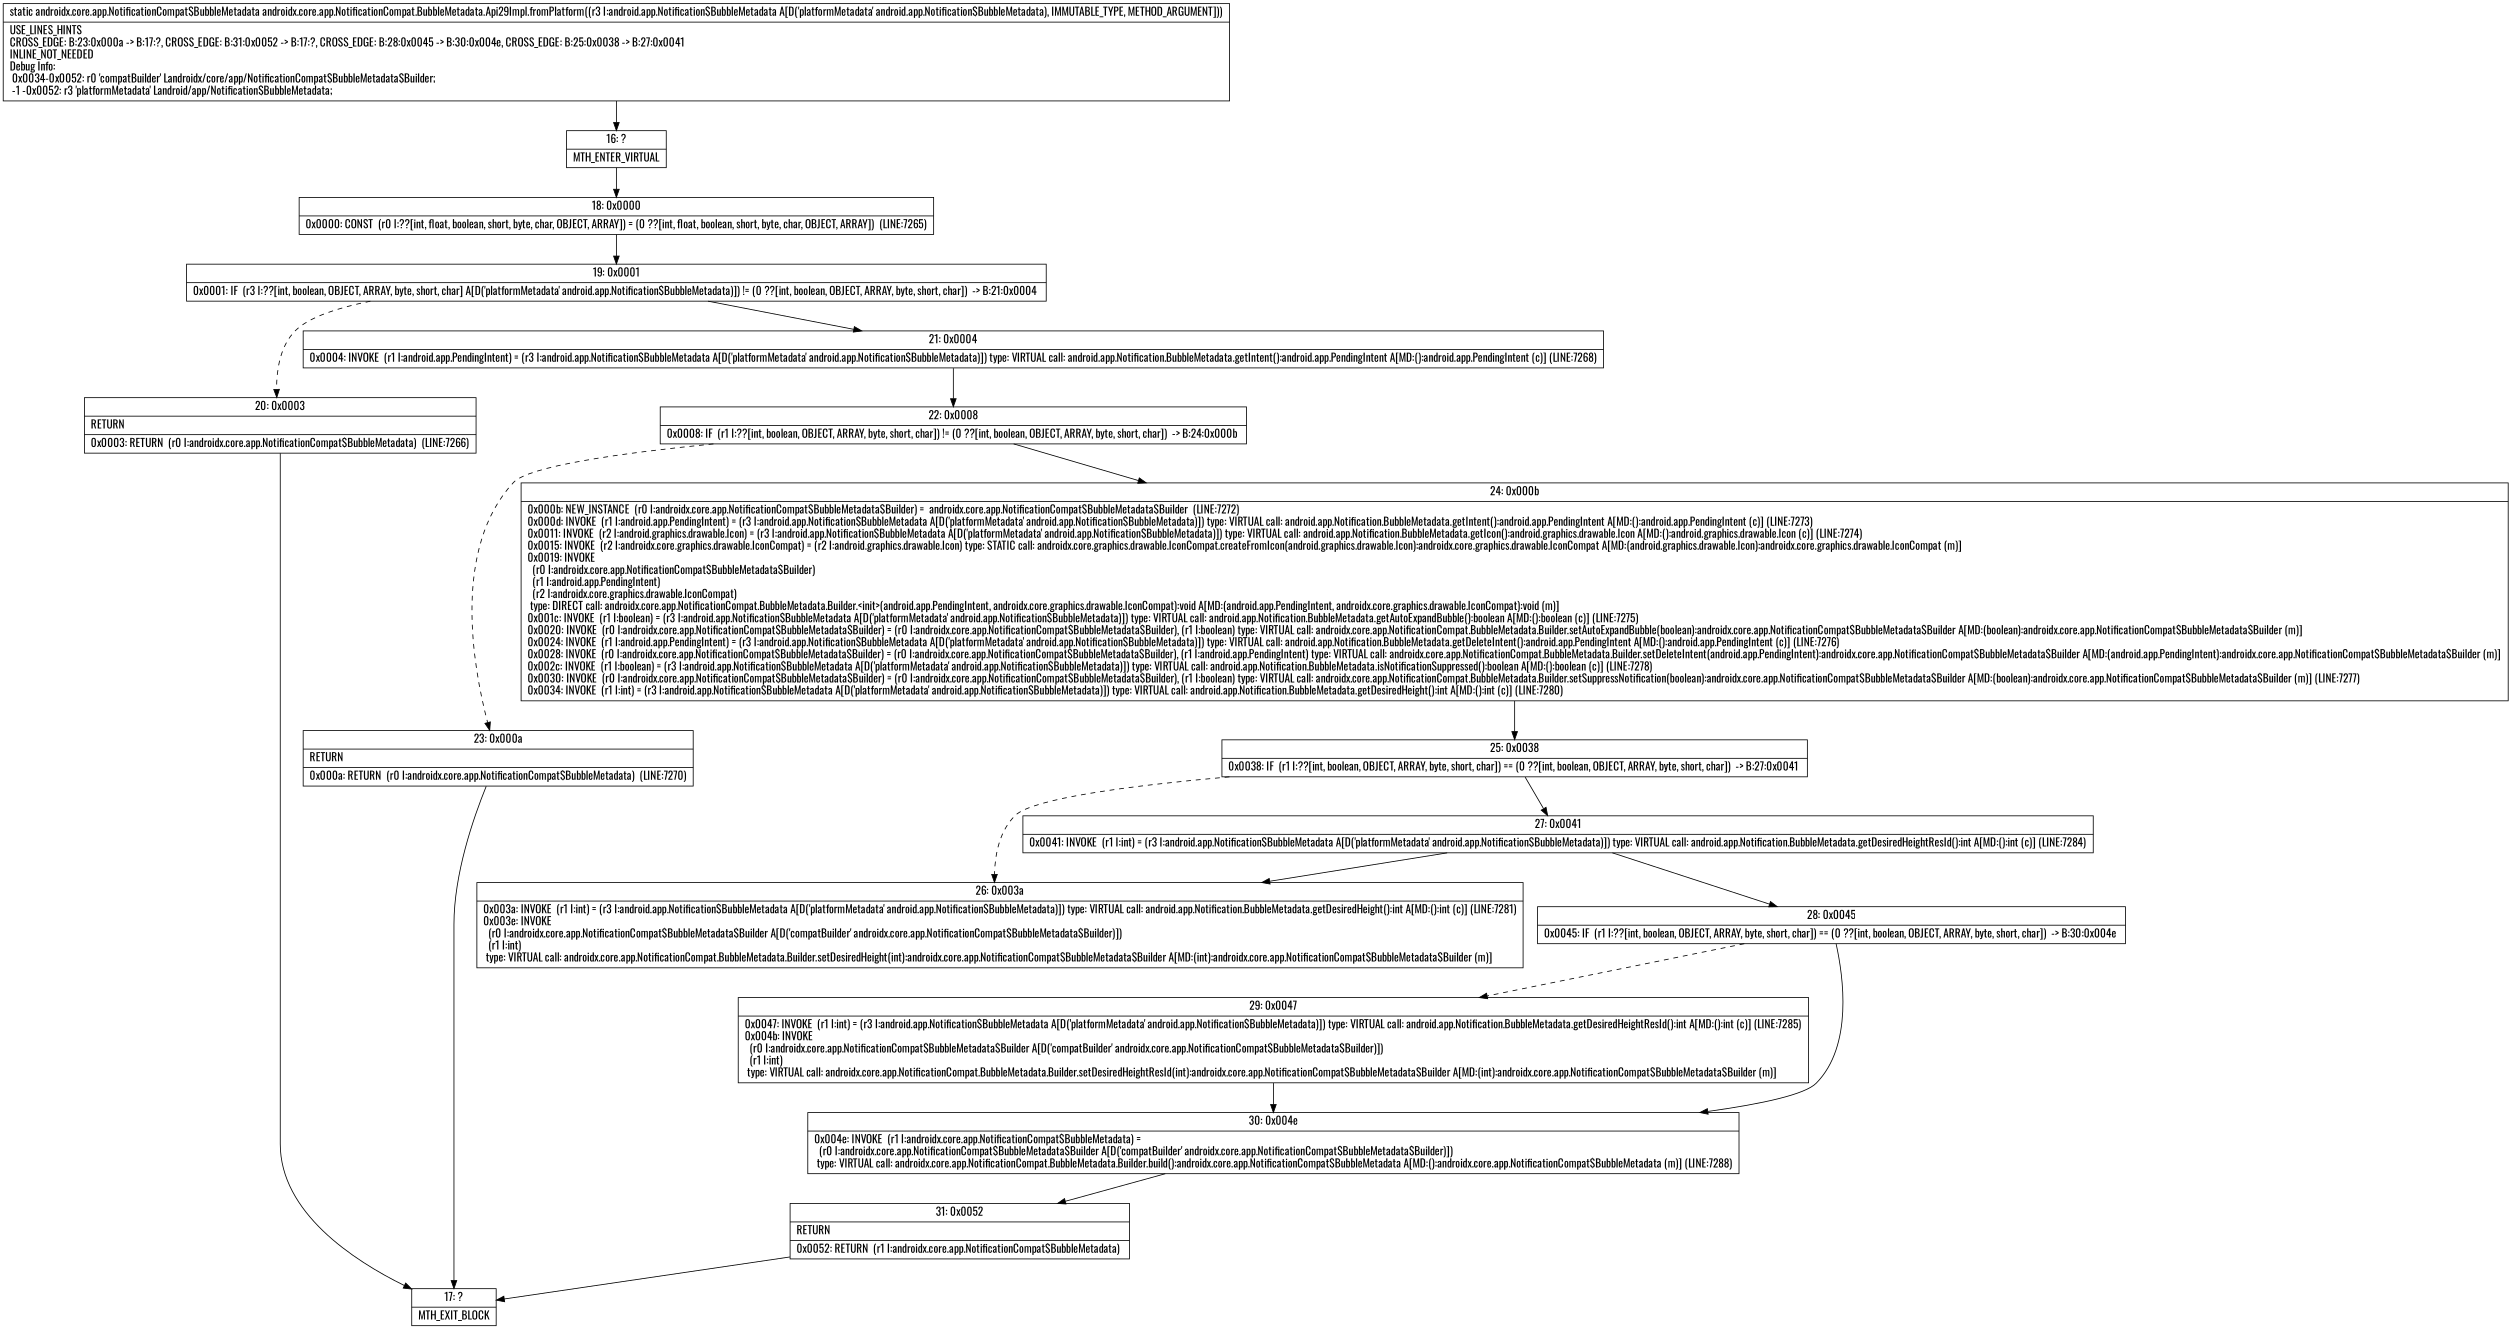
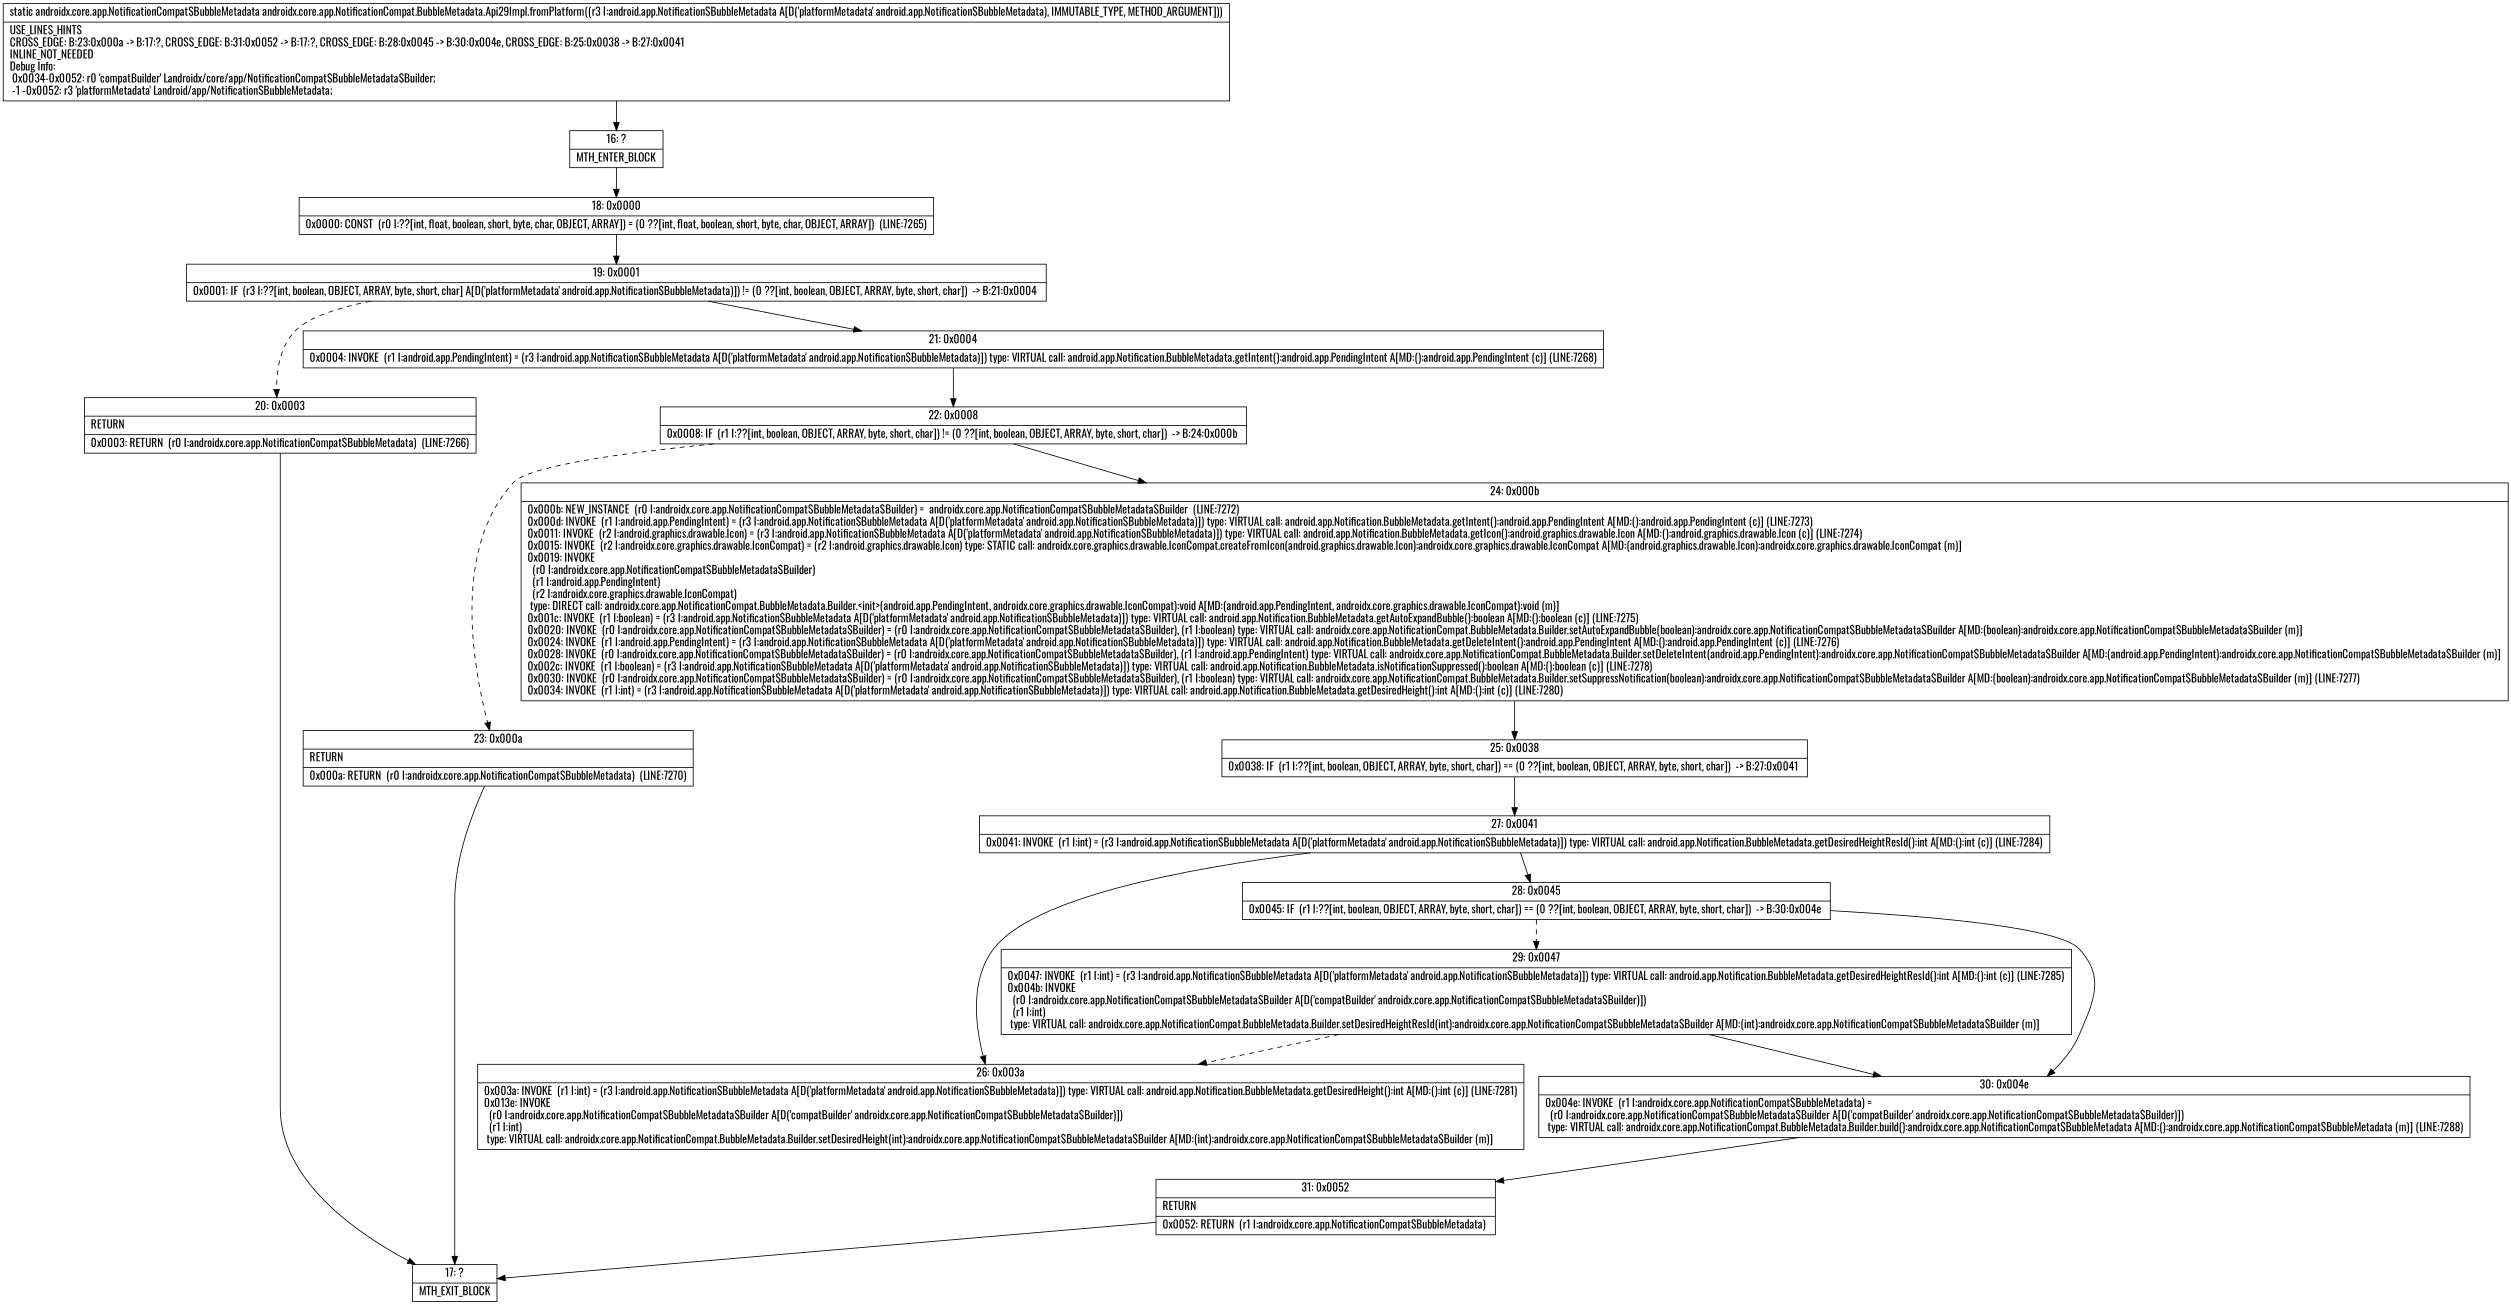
  digraph {
    fontname=Oswald
    node [fontname=Oswald shape=record]
    edge [fontname=Oswald]
-   n1 [label="{16\:\ ?|MTH_ENTER_VIRTUAL\l}"]
+   n1 [label="{16\:\ ?|MTH_ENTER_BLOCK\l}"]
    n2 [label="{18\:\ 0x0000|0x0000: CONST  (r0 I:??[int, float, boolean, short, byte, char, OBJECT, ARRAY]) = (0 ??[int, float, boolean, short, byte, char, OBJECT, ARRAY])  (LINE:7265)\l}"]
    n3 [label="{19\:\ 0x0001|0x0001: IF  (r3 I:??[int, boolean, OBJECT, ARRAY, byte, short, char] A[D('platformMetadata' android.app.Notification$BubbleMetadata)]) != (0 ??[int, boolean, OBJECT, ARRAY, byte, short, char])  \-\> B:21:0x0004 \l}"]
    n4 [label="{20\:\ 0x0003|RETURN\l|0x0003: RETURN  (r0 I:androidx.core.app.NotificationCompat$BubbleMetadata)  (LINE:7266)\l}"]
    n5 [label="{21\:\ 0x0004|0x0004: INVOKE  (r1 I:android.app.PendingIntent) = (r3 I:android.app.Notification$BubbleMetadata A[D('platformMetadata' android.app.Notification$BubbleMetadata)]) type: VIRTUAL call: android.app.Notification.BubbleMetadata.getIntent():android.app.PendingIntent A[MD:():android.app.PendingIntent (c)] (LINE:7268)\l}"]
    n6 [label="{17\:\ ?|MTH_EXIT_BLOCK\l}"]
    n7 [label="{22\:\ 0x0008|0x0008: IF  (r1 I:??[int, boolean, OBJECT, ARRAY, byte, short, char]) != (0 ??[int, boolean, OBJECT, ARRAY, byte, short, char])  \-\> B:24:0x000b \l}"]
    n8 [label="{23\:\ 0x000a|RETURN\l|0x000a: RETURN  (r0 I:androidx.core.app.NotificationCompat$BubbleMetadata)  (LINE:7270)\l}"]
    n9 [label="{24\:\ 0x000b|0x000b: NEW_INSTANCE  (r0 I:androidx.core.app.NotificationCompat$BubbleMetadata$Builder) =  androidx.core.app.NotificationCompat$BubbleMetadata$Builder  (LINE:7272)\l0x000d: INVOKE  (r1 I:android.app.PendingIntent) = (r3 I:android.app.Notification$BubbleMetadata A[D('platformMetadata' android.app.Notification$BubbleMetadata)]) type: VIRTUAL call: android.app.Notification.BubbleMetadata.getIntent():android.app.PendingIntent A[MD:():android.app.PendingIntent (c)] (LINE:7273)\l0x0011: INVOKE  (r2 I:android.graphics.drawable.Icon) = (r3 I:android.app.Notification$BubbleMetadata A[D('platformMetadata' android.app.Notification$BubbleMetadata)]) type: VIRTUAL call: android.app.Notification.BubbleMetadata.getIcon():android.graphics.drawable.Icon A[MD:():android.graphics.drawable.Icon (c)] (LINE:7274)\l0x0015: INVOKE  (r2 I:androidx.core.graphics.drawable.IconCompat) = (r2 I:android.graphics.drawable.Icon) type: STATIC call: androidx.core.graphics.drawable.IconCompat.createFromIcon(android.graphics.drawable.Icon):androidx.core.graphics.drawable.IconCompat A[MD:(android.graphics.drawable.Icon):androidx.core.graphics.drawable.IconCompat (m)]\l0x0019: INVOKE  \l  (r0 I:androidx.core.app.NotificationCompat$BubbleMetadata$Builder)\l  (r1 I:android.app.PendingIntent)\l  (r2 I:androidx.core.graphics.drawable.IconCompat)\l type: DIRECT call: androidx.core.app.NotificationCompat.BubbleMetadata.Builder.\<init\>(android.app.PendingIntent, androidx.core.graphics.drawable.IconCompat):void A[MD:(android.app.PendingIntent, androidx.core.graphics.drawable.IconCompat):void (m)]\l0x001c: INVOKE  (r1 I:boolean) = (r3 I:android.app.Notification$BubbleMetadata A[D('platformMetadata' android.app.Notification$BubbleMetadata)]) type: VIRTUAL call: android.app.Notification.BubbleMetadata.getAutoExpandBubble():boolean A[MD:():boolean (c)] (LINE:7275)\l0x0020: INVOKE  (r0 I:androidx.core.app.NotificationCompat$BubbleMetadata$Builder) = (r0 I:androidx.core.app.NotificationCompat$BubbleMetadata$Builder), (r1 I:boolean) type: VIRTUAL call: androidx.core.app.NotificationCompat.BubbleMetadata.Builder.setAutoExpandBubble(boolean):androidx.core.app.NotificationCompat$BubbleMetadata$Builder A[MD:(boolean):androidx.core.app.NotificationCompat$BubbleMetadata$Builder (m)]\l0x0024: INVOKE  (r1 I:android.app.PendingIntent) = (r3 I:android.app.Notification$BubbleMetadata A[D('platformMetadata' android.app.Notification$BubbleMetadata)]) type: VIRTUAL call: android.app.Notification.BubbleMetadata.getDeleteIntent():android.app.PendingIntent A[MD:():android.app.PendingIntent (c)] (LINE:7276)\l0x0028: INVOKE  (r0 I:androidx.core.app.NotificationCompat$BubbleMetadata$Builder) = (r0 I:androidx.core.app.NotificationCompat$BubbleMetadata$Builder), (r1 I:android.app.PendingIntent) type: VIRTUAL call: androidx.core.app.NotificationCompat.BubbleMetadata.Builder.setDeleteIntent(android.app.PendingIntent):androidx.core.app.NotificationCompat$BubbleMetadata$Builder A[MD:(android.app.PendingIntent):androidx.core.app.NotificationCompat$BubbleMetadata$Builder (m)]\l0x002c: INVOKE  (r1 I:boolean) = (r3 I:android.app.Notification$BubbleMetadata A[D('platformMetadata' android.app.Notification$BubbleMetadata)]) type: VIRTUAL call: android.app.Notification.BubbleMetadata.isNotificationSuppressed():boolean A[MD:():boolean (c)] (LINE:7278)\l0x0030: INVOKE  (r0 I:androidx.core.app.NotificationCompat$BubbleMetadata$Builder) = (r0 I:androidx.core.app.NotificationCompat$BubbleMetadata$Builder), (r1 I:boolean) type: VIRTUAL call: androidx.core.app.NotificationCompat.BubbleMetadata.Builder.setSuppressNotification(boolean):androidx.core.app.NotificationCompat$BubbleMetadata$Builder A[MD:(boolean):androidx.core.app.NotificationCompat$BubbleMetadata$Builder (m)] (LINE:7277)\l0x0034: INVOKE  (r1 I:int) = (r3 I:android.app.Notification$BubbleMetadata A[D('platformMetadata' android.app.Notification$BubbleMetadata)]) type: VIRTUAL call: android.app.Notification.BubbleMetadata.getDesiredHeight():int A[MD:():int (c)] (LINE:7280)\l}"]
    n10 [label="{25\:\ 0x0038|0x0038: IF  (r1 I:??[int, boolean, OBJECT, ARRAY, byte, short, char]) == (0 ??[int, boolean, OBJECT, ARRAY, byte, short, char])  \-\> B:27:0x0041 \l}"]
-   n11 [label="{26\:\ 0x003a|0x003a: INVOKE  (r1 I:int) = (r3 I:android.app.Notification$BubbleMetadata A[D('platformMetadata' android.app.Notification$BubbleMetadata)]) type: VIRTUAL call: android.app.Notification.BubbleMetadata.getDesiredHeight():int A[MD:():int (c)] (LINE:7281)\l0x003e: INVOKE  \l  (r0 I:androidx.core.app.NotificationCompat$BubbleMetadata$Builder A[D('compatBuilder' androidx.core.app.NotificationCompat$BubbleMetadata$Builder)])\l  (r1 I:int)\l type: VIRTUAL call: androidx.core.app.NotificationCompat.BubbleMetadata.Builder.setDesiredHeight(int):androidx.core.app.NotificationCompat$BubbleMetadata$Builder A[MD:(int):androidx.core.app.NotificationCompat$BubbleMetadata$Builder (m)]\l}"]
+   n11 [label="{26\:\ 0x003a|0x003a: INVOKE  (r1 I:int) = (r3 I:android.app.Notification$BubbleMetadata A[D('platformMetadata' android.app.Notification$BubbleMetadata)]) type: VIRTUAL call: android.app.Notification.BubbleMetadata.getDesiredHeight():int A[MD:():int (c)] (LINE:7281)\l0x013e: INVOKE  \l  (r0 I:androidx.core.app.NotificationCompat$BubbleMetadata$Builder A[D('compatBuilder' androidx.core.app.NotificationCompat$BubbleMetadata$Builder)])\l  (r1 I:int)\l type: VIRTUAL call: androidx.core.app.NotificationCompat.BubbleMetadata.Builder.setDesiredHeight(int):androidx.core.app.NotificationCompat$BubbleMetadata$Builder A[MD:(int):androidx.core.app.NotificationCompat$BubbleMetadata$Builder (m)]\l}"]
    n12 [label="{27\:\ 0x0041|0x0041: INVOKE  (r1 I:int) = (r3 I:android.app.Notification$BubbleMetadata A[D('platformMetadata' android.app.Notification$BubbleMetadata)]) type: VIRTUAL call: android.app.Notification.BubbleMetadata.getDesiredHeightResId():int A[MD:():int (c)] (LINE:7284)\l}"]
    n13 [label="{28\:\ 0x0045|0x0045: IF  (r1 I:??[int, boolean, OBJECT, ARRAY, byte, short, char]) == (0 ??[int, boolean, OBJECT, ARRAY, byte, short, char])  \-\> B:30:0x004e \l}"]
    n14 [label="{29\:\ 0x0047|0x0047: INVOKE  (r1 I:int) = (r3 I:android.app.Notification$BubbleMetadata A[D('platformMetadata' android.app.Notification$BubbleMetadata)]) type: VIRTUAL call: android.app.Notification.BubbleMetadata.getDesiredHeightResId():int A[MD:():int (c)] (LINE:7285)\l0x004b: INVOKE  \l  (r0 I:androidx.core.app.NotificationCompat$BubbleMetadata$Builder A[D('compatBuilder' androidx.core.app.NotificationCompat$BubbleMetadata$Builder)])\l  (r1 I:int)\l type: VIRTUAL call: androidx.core.app.NotificationCompat.BubbleMetadata.Builder.setDesiredHeightResId(int):androidx.core.app.NotificationCompat$BubbleMetadata$Builder A[MD:(int):androidx.core.app.NotificationCompat$BubbleMetadata$Builder (m)]\l}"]
    n15 [label="{30\:\ 0x004e|0x004e: INVOKE  (r1 I:androidx.core.app.NotificationCompat$BubbleMetadata) = \l  (r0 I:androidx.core.app.NotificationCompat$BubbleMetadata$Builder A[D('compatBuilder' androidx.core.app.NotificationCompat$BubbleMetadata$Builder)])\l type: VIRTUAL call: androidx.core.app.NotificationCompat.BubbleMetadata.Builder.build():androidx.core.app.NotificationCompat$BubbleMetadata A[MD:():androidx.core.app.NotificationCompat$BubbleMetadata (m)] (LINE:7288)\l}"]
    n16 [label="{31\:\ 0x0052|RETURN\l|0x0052: RETURN  (r1 I:androidx.core.app.NotificationCompat$BubbleMetadata) \l}"]
    n17 [label="{static androidx.core.app.NotificationCompat$BubbleMetadata androidx.core.app.NotificationCompat.BubbleMetadata.Api29Impl.fromPlatform((r3 I:android.app.Notification$BubbleMetadata A[D('platformMetadata' android.app.Notification$BubbleMetadata), IMMUTABLE_TYPE, METHOD_ARGUMENT]))  | USE_LINES_HINTS\lCROSS_EDGE: B:23:0x000a \-\> B:17:?, CROSS_EDGE: B:31:0x0052 \-\> B:17:?, CROSS_EDGE: B:28:0x0045 \-\> B:30:0x004e, CROSS_EDGE: B:25:0x0038 \-\> B:27:0x0041\lINLINE_NOT_NEEDED\lDebug Info:\l  0x0034\-0x0052: r0 'compatBuilder' Landroidx\/core\/app\/NotificationCompat$BubbleMetadata$Builder;\l  \-1 \-0x0052: r3 'platformMetadata' Landroid\/app\/Notification$BubbleMetadata;\l}"]
    n1 -> n2
    n2 -> n3
    n3 -> n4 [style=dashed]
    n3 -> n5
    n4 -> n6
    n5 -> n7
    n7 -> n8 [style=dashed]
    n7 -> n9
    n8 -> n6
    n9 -> n10
-   n10 -> n11 [style=dashed]
+   n14 -> n11 [style=dashed]
    n10 -> n12
    n12 -> n11
    n12 -> n13
    n13 -> n14 [style=dashed]
    n13 -> n15
    n14 -> n15
    n15 -> n16
    n16 -> n6
    n17 -> n1
  }
